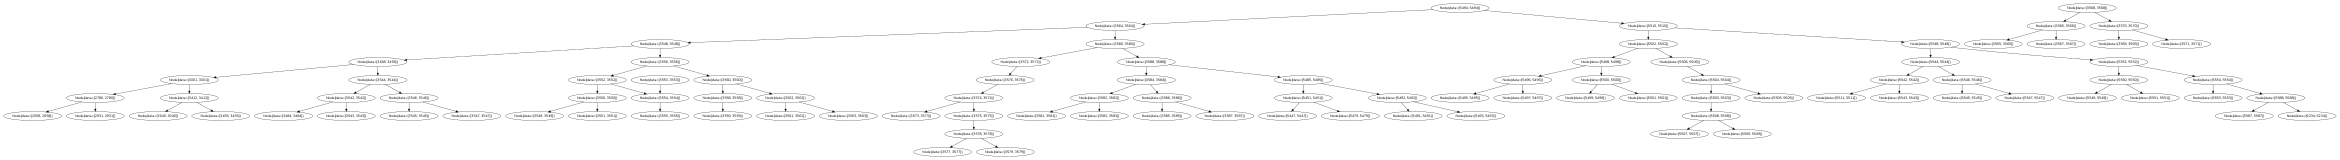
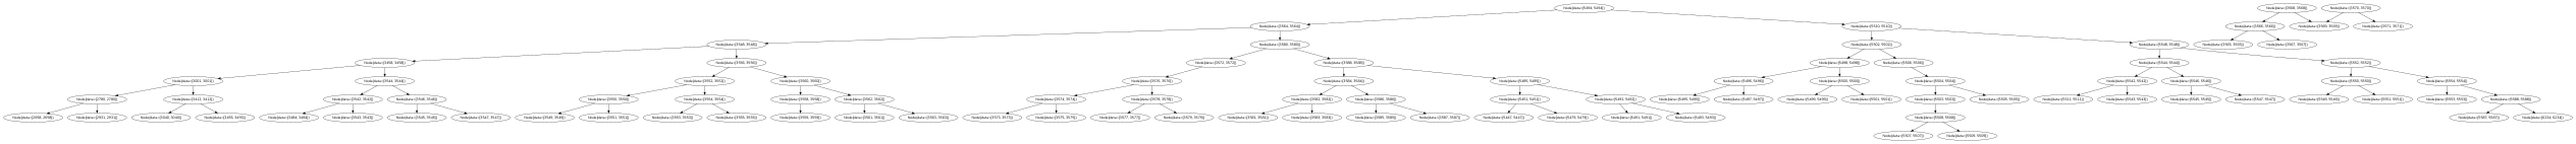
  digraph {
    fontname=Nunito
    node [fontname=Nunito]
    edge [fontname=Nunito]
    n1 [label="Node{data=[5494, 5494]}"]
    n2 [label="Node{data=[3564, 3564]}"]
    n3 [label="Node{data=[5510, 5510]}"]
    n4 [label="Node{data=[3548, 3548]}"]
    n5 [label="Node{data=[3580, 3580]}"]
    n6 [label="Node{data=[5502, 5502]}"]
    n7 [label="Node{data=[5548, 5548]}"]
    n8 [label="Node{data=[3458, 3458]}"]
    n9 [label="Node{data=[3556, 3556]}"]
    n10 [label="Node{data=[3572, 3572]}"]
    n11 [label="Node{data=[3588, 3588]}"]
    n12 [label="Node{data=[3001, 3001]}"]
    n13 [label="Node{data=[3544, 3544]}"]
    n14 [label="Node{data=[3552, 3552]}"]
    n15 [label="Node{data=[3560, 3560]}"]
    n16 [label="Node{data=[2780, 2780]}"]
    n17 [label="Node{data=[3412, 3412]}"]
    n18 [label="Node{data=[3542, 3542]}"]
    n19 [label="Node{data=[3546, 3546]}"]
    n20 [label="Node{data=[2658, 2658]}"]
    n21 [label="Node{data=[2931, 2931]}"]
    n22 [label="Node{data=[3040, 3040]}"]
    n23 [label="Node{data=[3455, 3455]}"]
    n24 [label="Node{data=[3484, 3484]}"]
    n25 [label="Node{data=[3543, 3543]}"]
    n26 [label="Node{data=[3545, 3545]}"]
    n27 [label="Node{data=[3547, 3547]}"]
    n28 [label="Node{data=[3550, 3550]}"]
    n29 [label="Node{data=[3554, 3554]}"]
    n30 [label="Node{data=[3558, 3558]}"]
    n31 [label="Node{data=[3562, 3562]}"]
    n32 [label="Node{data=[3549, 3549]}"]
    n33 [label="Node{data=[3551, 3551]}"]
    n34 [label="Node{data=[3553, 3553]}"]
    n35 [label="Node{data=[3555, 3555]}"]
    n36 [label="Node{data=[3559, 3559]}"]
    n37 [label="Node{data=[3561, 3561]}"]
    n38 [label="Node{data=[3563, 3563]}"]
    n39 [label="Node{data=[3576, 3576]}"]
    n40 [label="Node{data=[3584, 3584]}"]
    n41 [label="Node{data=[5485, 5485]}"]
    n42 [label="Node{data=[3568, 3568]}"]
    n43 [label="Node{data=[3566, 3566]}"]
    n44 [label="Node{data=[3570, 3570]}"]
    n45 [label="Node{data=[3574, 3574]}"]
    n46 [label="Node{data=[3578, 3578]}"]
    n47 [label="Node{data=[3565, 3565]}"]
    n48 [label="Node{data=[3567, 3567]}"]
    n49 [label="Node{data=[3569, 3569]}"]
    n50 [label="Node{data=[3571, 3571]}"]
    n51 [label="Node{data=[3573, 3573]}"]
    n52 [label="Node{data=[3575, 3575]}"]
    n53 [label="Node{data=[3577, 3577]}"]
    n54 [label="Node{data=[3579, 3579]}"]
    n55 [label="Node{data=[3582, 3582]}"]
    n56 [label="Node{data=[3586, 3586]}"]
    n57 [label="Node{data=[5451, 5451]}"]
    n58 [label="Node{data=[5492, 5492]}"]
    n59 [label="Node{data=[3581, 3581]}"]
    n60 [label="Node{data=[3583, 3583]}"]
    n61 [label="Node{data=[3585, 3585]}"]
    n62 [label="Node{data=[3587, 3587]}"]
    n63 [label="Node{data=[5447, 5447]}"]
    n64 [label="Node{data=[5479, 5479]}"]
    n65 [label="Node{data=[5491, 5491]}"]
    n66 [label="Node{data=[5493, 5493]}"]
    n67 [label="Node{data=[5498, 5498]}"]
    n68 [label="Node{data=[5506, 5506]}"]
    n69 [label="Node{data=[5544, 5544]}"]
    n70 [label="Node{data=[5552, 5552]}"]
    n71 [label="Node{data=[5496, 5496]}"]
    n72 [label="Node{data=[5500, 5500]}"]
    n73 [label="Node{data=[5504, 5504]}"]
    n74 [label="Node{data=[5495, 5495]}"]
    n75 [label="Node{data=[5497, 5497]}"]
    n76 [label="Node{data=[5499, 5499]}"]
    n77 [label="Node{data=[5501, 5501]}"]
    n78 [label="Node{data=[5503, 5503]}"]
    n79 [label="Node{data=[5505, 5505]}"]
    n80 [label="Node{data=[5508, 5508]}"]
    n81 [label="Node{data=[5507, 5507]}"]
    n82 [label="Node{data=[5509, 5509]}"]
    n83 [label="Node{data=[5542, 5542]}"]
    n84 [label="Node{data=[5546, 5546]}"]
    n85 [label="Node{data=[5550, 5550]}"]
    n86 [label="Node{data=[5554, 5554]}"]
    n87 [label="Node{data=[5511, 5511]}"]
    n88 [label="Node{data=[5543, 5543]}"]
    n89 [label="Node{data=[5545, 5545]}"]
    n90 [label="Node{data=[5547, 5547]}"]
    n91 [label="Node{data=[5549, 5549]}"]
    n92 [label="Node{data=[5551, 5551]}"]
    n93 [label="Node{data=[5553, 5553]}"]
    n94 [label="Node{data=[5588, 5588]}"]
    n95 [label="Node{data=[5587, 5587]}"]
    n96 [label="Node{data=[6234, 6234]}"]
    n1 -> n2
    n1 -> n3
    n2 -> n4
    n2 -> n5
    n3 -> n6
    n3 -> n7
    n4 -> n8
    n4 -> n9
    n5 -> n10
    n5 -> n11
    n6 -> n67
    n6 -> n68
    n7 -> n69
    n7 -> n70
    n8 -> n12
    n8 -> n13
    n9 -> n14
    n9 -> n15
    n10 -> n39
    n11 -> n40
    n11 -> n41
    n12 -> n16
    n12 -> n17
    n13 -> n18
    n13 -> n19
    n14 -> n28
    n14 -> n29
    n15 -> n30
    n15 -> n31
    n16 -> n20
    n16 -> n21
    n17 -> n22
    n17 -> n23
    n18 -> n24
    n18 -> n25
    n19 -> n26
    n19 -> n27
    n28 -> n32
    n28 -> n33
-   n34 -> n29
+   n29 -> n34
    n29 -> n35
    n30 -> n36
    n31 -> n37
    n31 -> n38
    n39 -> n45
-   n52 -> n46
+   n39 -> n46
    n40 -> n55
    n40 -> n56
    n41 -> n57
    n41 -> n58
    n42 -> n43
-   n42 -> n44
+   n42 -> n49
    n43 -> n47
    n43 -> n48
    n44 -> n49
    n44 -> n50
    n45 -> n51
    n45 -> n52
    n46 -> n53
    n46 -> n54
    n55 -> n59
    n55 -> n60
    n56 -> n61
    n56 -> n62
    n57 -> n63
    n57 -> n64
    n58 -> n65
    n58 -> n66
    n67 -> n71
    n67 -> n72
    n68 -> n73
    n69 -> n83
    n69 -> n84
    n70 -> n85
    n70 -> n86
    n71 -> n74
    n71 -> n75
    n72 -> n76
    n72 -> n77
    n73 -> n78
    n73 -> n79
    n78 -> n80
    n80 -> n81
    n80 -> n82
    n83 -> n87
    n83 -> n88
    n84 -> n89
    n84 -> n90
    n85 -> n91
    n85 -> n92
    n86 -> n93
    n86 -> n94
    n94 -> n95
    n94 -> n96
  }
